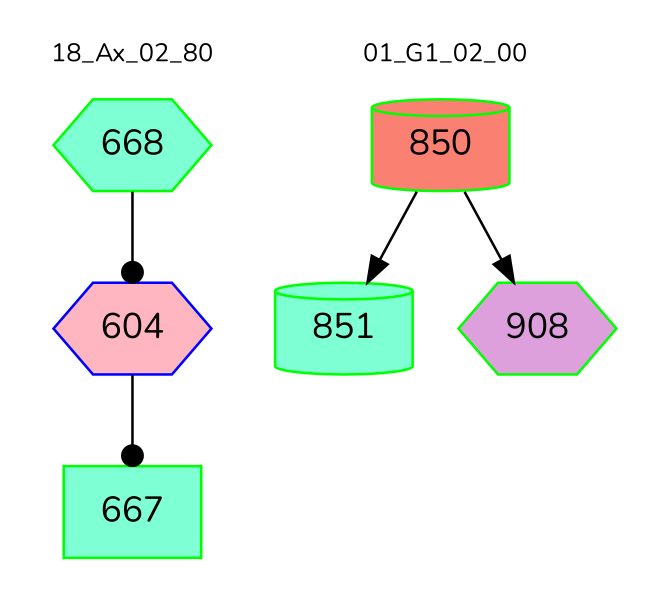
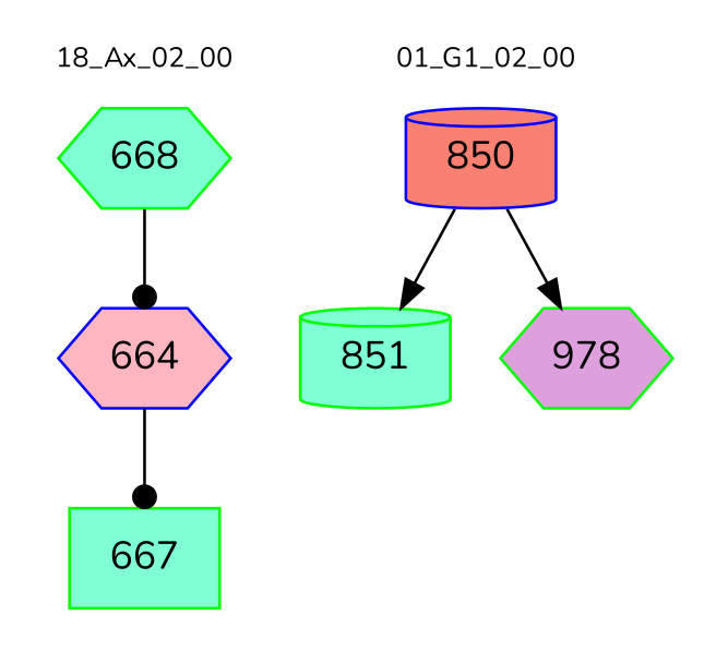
  digraph {
    fontname=Nunito
    node [color=green fillcolor=aquamarine fontname=Nunito shape=hexagon style=filled]
    edge [arrowhead=dot color=black fontname=Nunito]
-   n1 [color=blue fillcolor=lightpink label=604]
+   n1 [color=blue fillcolor=lightpink label=664]
    n2 [label=667 shape=box]
    n3 [label=668]
-   n4 [fillcolor=salmon label=850 shape=cylinder]
+   n4 [color=blue fillcolor=salmon label=850 shape=cylinder]
    n5 [label=851 shape=cylinder]
-   n6 [fillcolor=plum label=908]
+   n6 [fillcolor=plum label=978]
    subgraph cluster_1 {
      color=white
      fontsize=10
-     label="18_Ax_02_80"
+     label="18_Ax_02_00"
      n1
      n2
      n3
    }
    subgraph cluster_2 {
      color=white
      fontsize=10
      label="01_G1_02_00"
      n4
      n5
      n6
    }
    n1 -> n2
    n3 -> n1
    n4 -> n5 [arrowhead=normal]
    n4 -> n6 [arrowhead=normal]
  }
